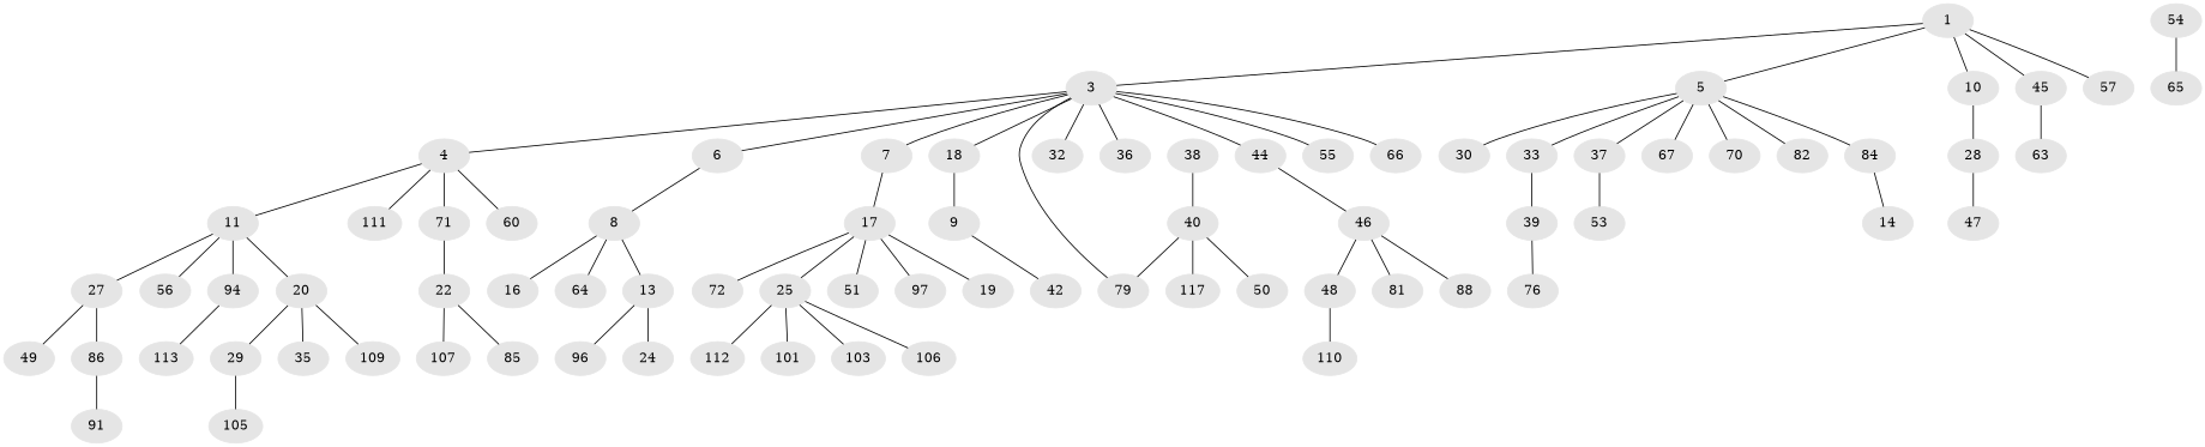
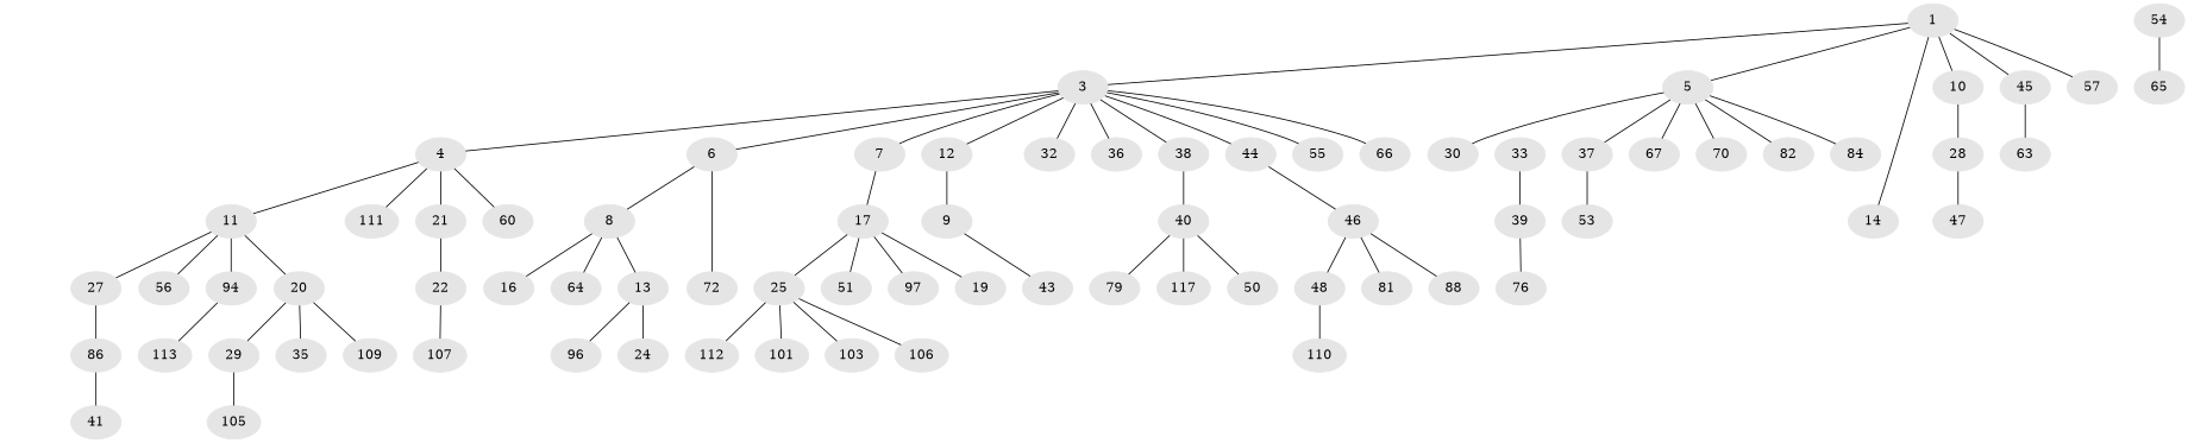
  graph {
    node [color=gray90 style=filled]
    1 [super="+2"]
    3 [super="+31"]
    5 [super="+58"]
    10
    14 [super="+43"]
    45 [super="+89"]
    57
    4 [super="+33"]
    6
    7
-   18 [super="+26"]
+   18 [super="+26" label=12]
    32
    36
    38
    44 [super="+93"]
    55
    66
    30
    n19 [label=33]
    37 [super="+41"]
    n21 [label=67 super="+78"]
    70
    82 [super="+100"]
    84 [super="+104"]
    28 [super="+99"]
    63
    11 [super="+23"]
-   21 [label=71]
+   21
    60
    111
    8 [super="+12"]
    72 [super="+116"]
    17 [super="+102"]
    9 [super="+15"]
-   42 [super="+61"]
+   42 [super="+61" label=43]
    40 [super="+74"]
    46 [super="+83"]
    20 [super="+67"]
    27
    56 [super="+108"]
    94
    22 [super="+80"]
    39 [super="+92"]
    53 [super="+68"]
    13 [super="+75"]
    16
    64 [super="+73"]
    19 [super="+71"]
    25 [super="+52"]
    51 [super="+90"]
    97
    54 [super="+95"]
    65
    24 [super="+77"]
    96 [super="+115"]
    47
    29 [super="+114"]
    35
    109
-   49
    86 [super="+98"]
    113
    101
    103
    106
    112
    105
-   85
    107
-   91
+   91 [label=41]
    76
    50 [super="+59"]
    79
    117
    48 [super="+62"]
    81
    88
    110
    1 -- 3
    1 -- 5
    1 -- 10
-   84 -- 14
+   1 -- 14
    1 -- 45
    1 -- 57
    3 -- 4
    3 -- 6
    3 -- 7
    3 -- 18
    3 -- 32
    3 -- 36
-   3 -- 79
+   3 -- 38
    3 -- 44
    3 -- 55
    3 -- 66
    5 -- 30
-   5 -- n19
    5 -- 37
    5 -- n21
    5 -- 70
    5 -- 82
    5 -- 84
    10 -- 28
    45 -- 63
    4 -- 11
    4 -- 21
    4 -- 60
    4 -- 111
    6 -- 8
-   17 -- 72
+   6 -- 72
    7 -- 17
    18 -- 9
    38 -- 40
    44 -- 46
    n19 -- 39
    37 -- 53
    28 -- 47
    11 -- 20
    11 -- 27
    11 -- 56
    11 -- 94
    21 -- 22
    8 -- 13
    8 -- 16
    8 -- 64
    17 -- 19
    17 -- 25
    17 -- 51
    17 -- 97
    9 -- 42
    40 -- 50
    40 -- 79
    40 -- 117
    46 -- 48
    46 -- 81
    46 -- 88
    20 -- 29
    20 -- 35
    20 -- 109
-   27 -- 49
    27 -- 86
    94 -- 113
-   22 -- 85
    22 -- 107
    39 -- 76
    13 -- 24
    13 -- 96
    25 -- 101
    25 -- 103
    25 -- 106
    25 -- 112
    54 -- 65
    29 -- 105
    86 -- 91
    48 -- 110
  }
